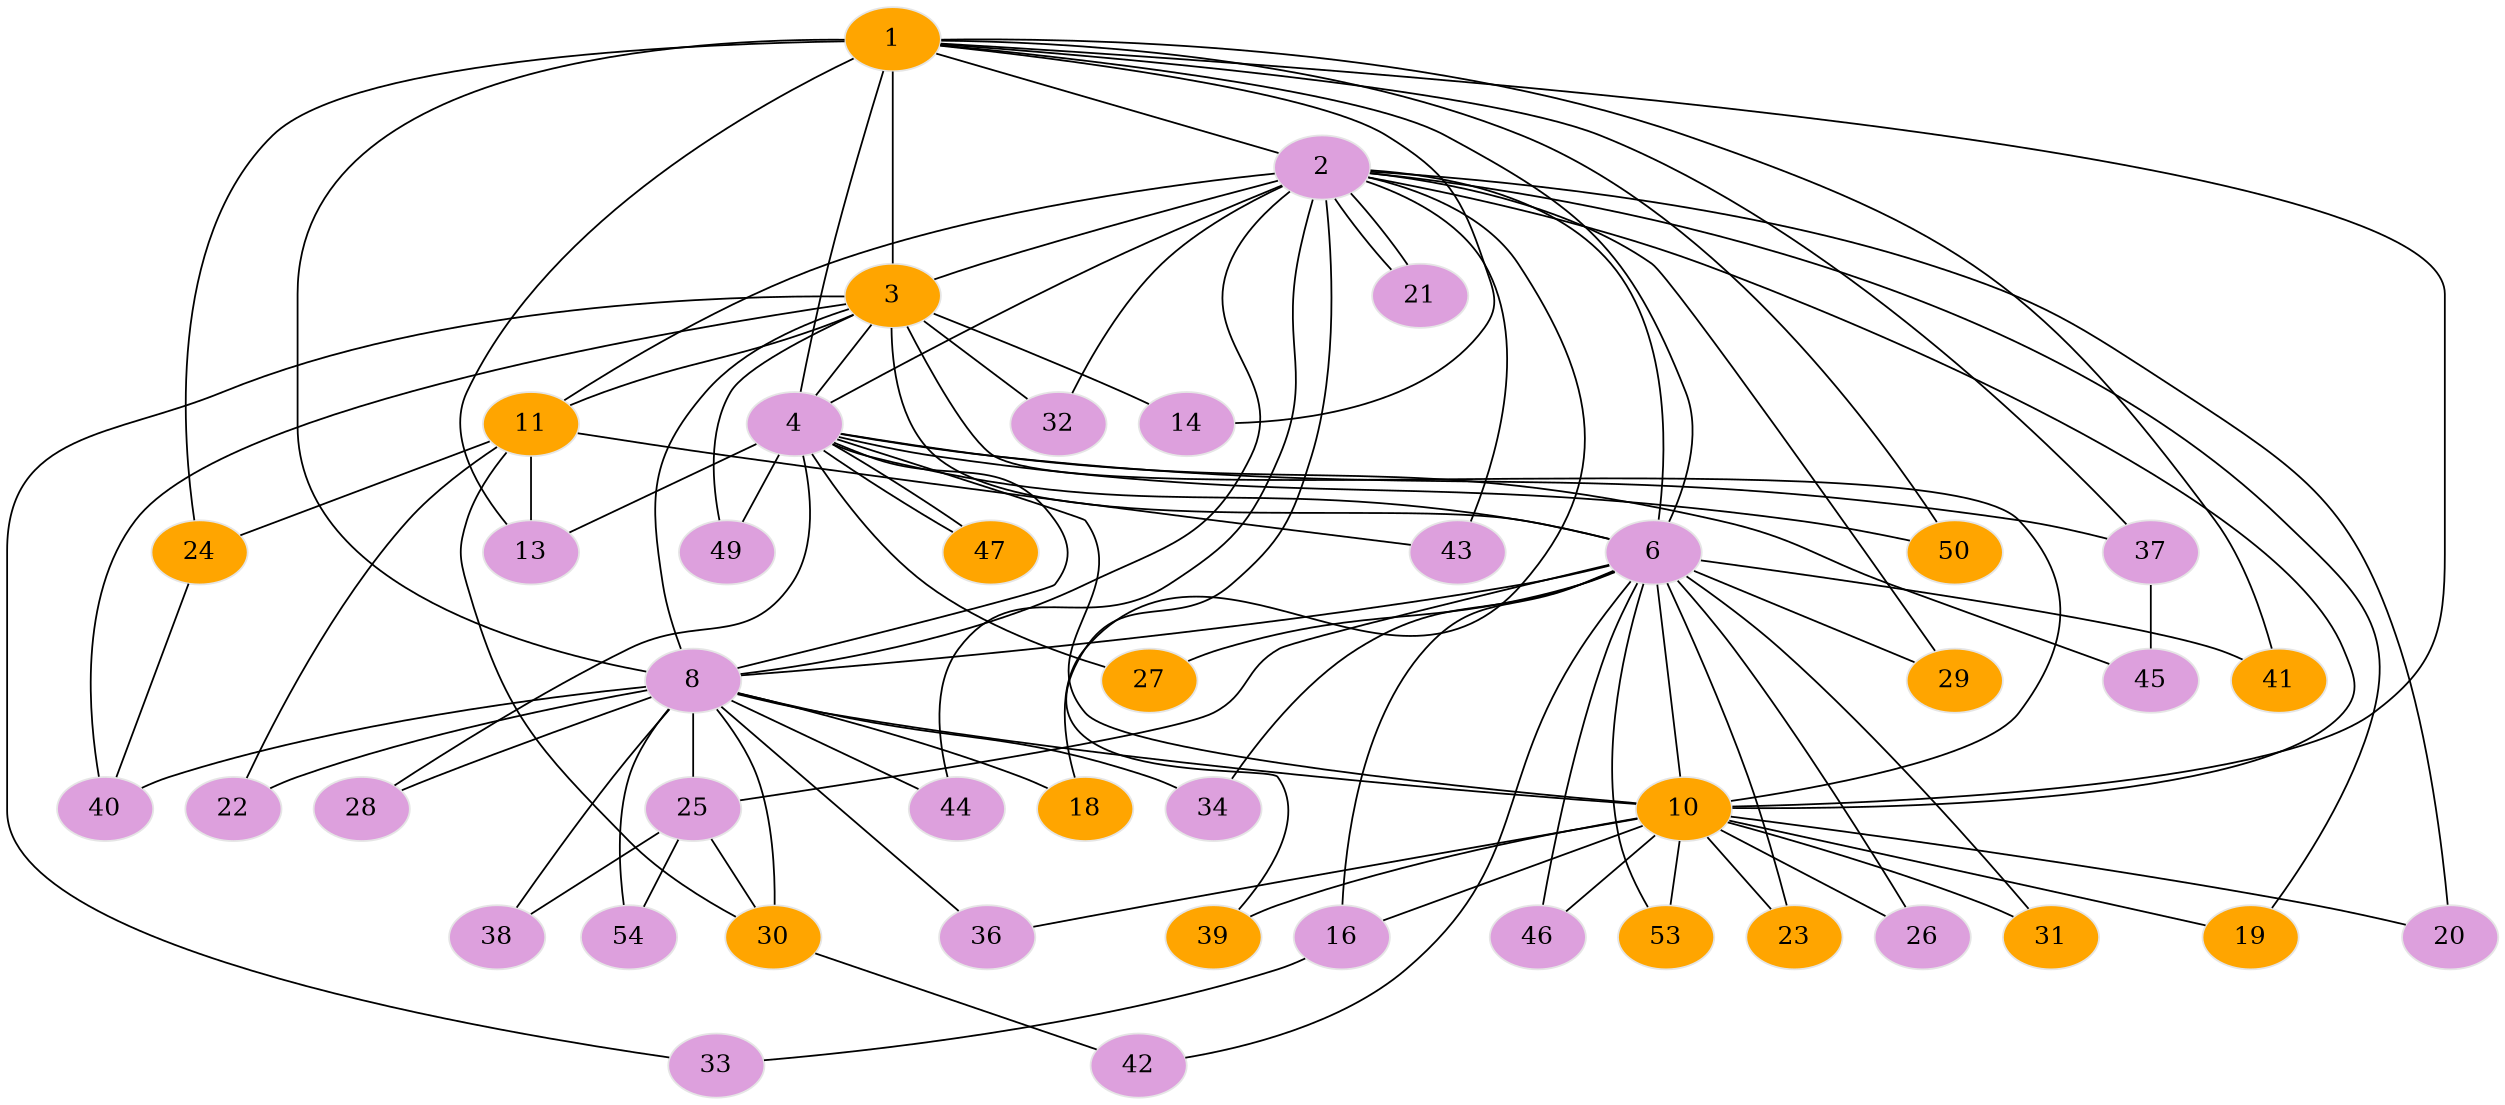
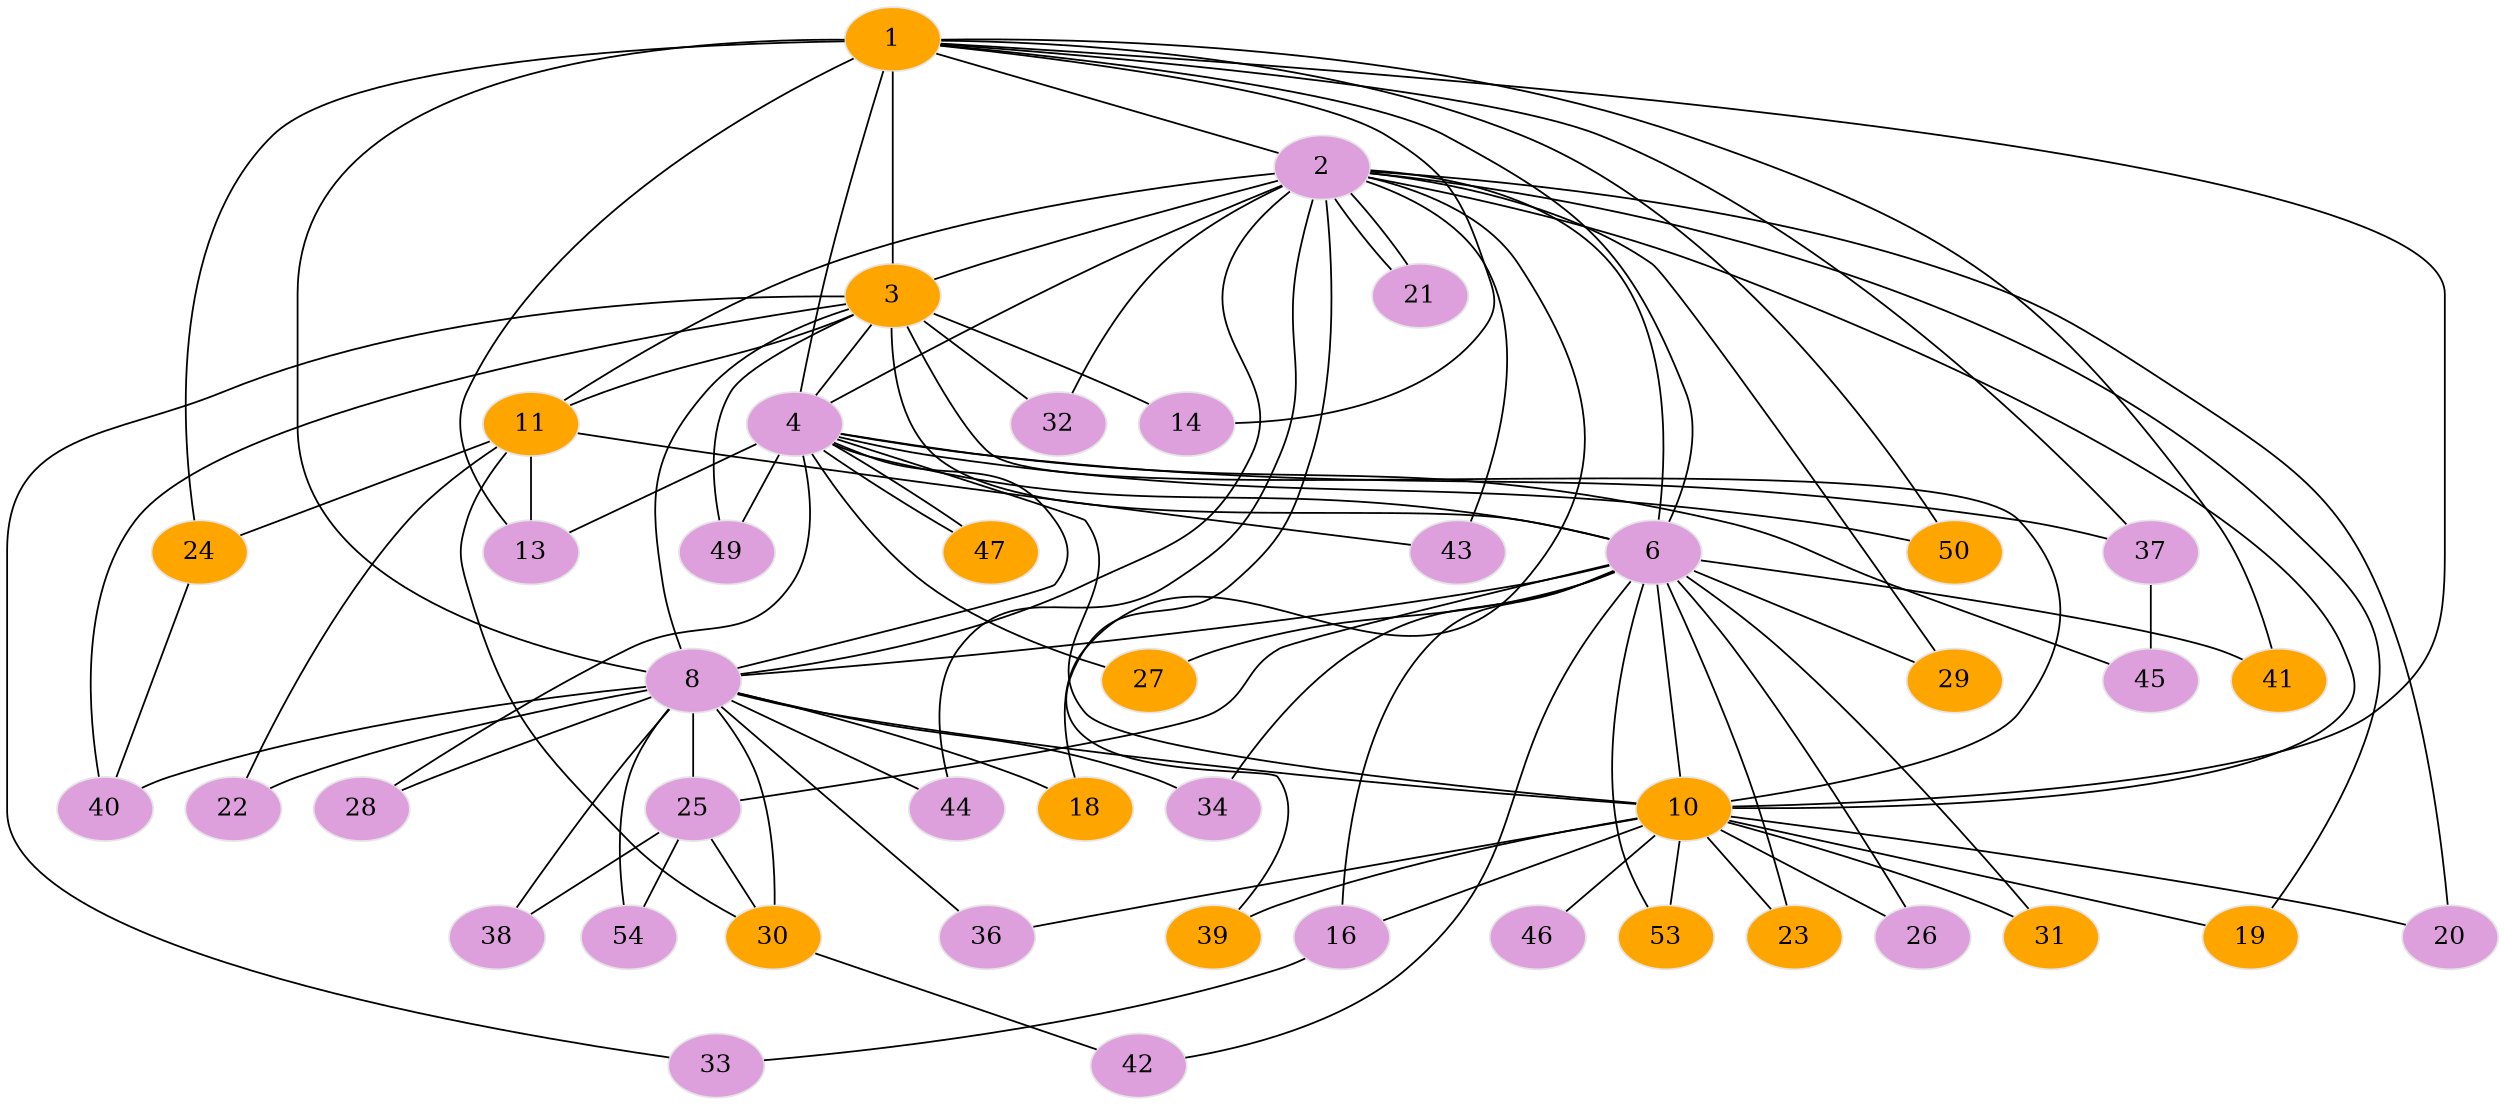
  graph {
    node [color=gray90 fillcolor=plum style=filled]
    1 [fillcolor=orange super="+5"]
    2 [super="+12"]
    3 [fillcolor=orange super="+7"]
    4 [super="+17"]
    6 [super="+35"]
    8 [super="+9"]
    10 [fillcolor=orange super="+48"]
    13
    14
    24 [fillcolor=orange]
    37
    41 [fillcolor=orange]
    50 [fillcolor=orange]
    11 [fillcolor=orange super="+15"]
    18 [fillcolor=orange]
    19 [fillcolor=orange]
    20
    21
    29 [fillcolor=orange]
    32
    39 [fillcolor=orange]
    43
    44
    33
    40 [super="+52"]
    49
    27 [fillcolor=orange]
    28
    45
    47 [fillcolor=orange]
    16
    23 [fillcolor=orange]
    25
    26
    31 [fillcolor=orange]
    34
    42
    46
    53 [fillcolor=orange]
    22
    30 [fillcolor=orange super="+51"]
    36
    38
    54
    1 -- 2 [weight=2]
    1 -- 3 [weight=4]
    1 -- 4 [weight=2]
    1 -- 6 [weight=2]
    1 -- 8 [weight=4]
    1 -- 10 [weight=2]
    1 -- 13
    1 -- 14
    1 -- 24
    1 -- 37
    1 -- 41
    1 -- 50
    2 -- 3 [weight=2]
    2 -- 4
    2 -- 6
    2 -- 8 [weight=2]
    2 -- 10 [weight=2]
    2 -- 11
    2 -- 18
    2 -- 19
    2 -- 20
    2 -- 21
    2 -- 21
    2 -- 29
    2 -- 32
    2 -- 39
    2 -- 43
    2 -- 44
    3 -- 4 [weight=2]
    3 -- 6 [weight=2]
    3 -- 8 [weight=4]
    3 -- 10 [weight=2]
    3 -- 14
    3 -- 11 [weight=2]
    3 -- 32
    3 -- 33
    3 -- 40
    3 -- 49
    4 -- 6
    4 -- 8 [weight=2]
    4 -- 10
    4 -- 13
    4 -- 37
    4 -- 50
    4 -- 49
    4 -- 27
    4 -- 28
    4 -- 45
    4 -- 47
    4 -- 47
    6 -- 8 [weight=2]
    6 -- 10 [weight=2]
    6 -- 41
    6 -- 29
    6 -- 27
    6 -- 16
    6 -- 23
    6 -- 25
    6 -- 26
    6 -- 31
    6 -- 34
    6 -- 42
-   6 -- 46
    6 -- 53
    8 -- 10 [weight=2]
    8 -- 18
    8 -- 44
    8 -- 40
    8 -- 28
    8 -- 25
    8 -- 34
    8 -- 22
    8 -- 30
    8 -- 36
    8 -- 38
    8 -- 54
    10 -- 19
    10 -- 20
    10 -- 39
    10 -- 16
    10 -- 23
    10 -- 26
    10 -- 31
    10 -- 46
    10 -- 53
    10 -- 36
    24 -- 40
    37 -- 45
    11 -- 13
    11 -- 24
    11 -- 43
    11 -- 22
    11 -- 30
    16 -- 33
    25 -- 30
    25 -- 38
    25 -- 54
    30 -- 42
  }
